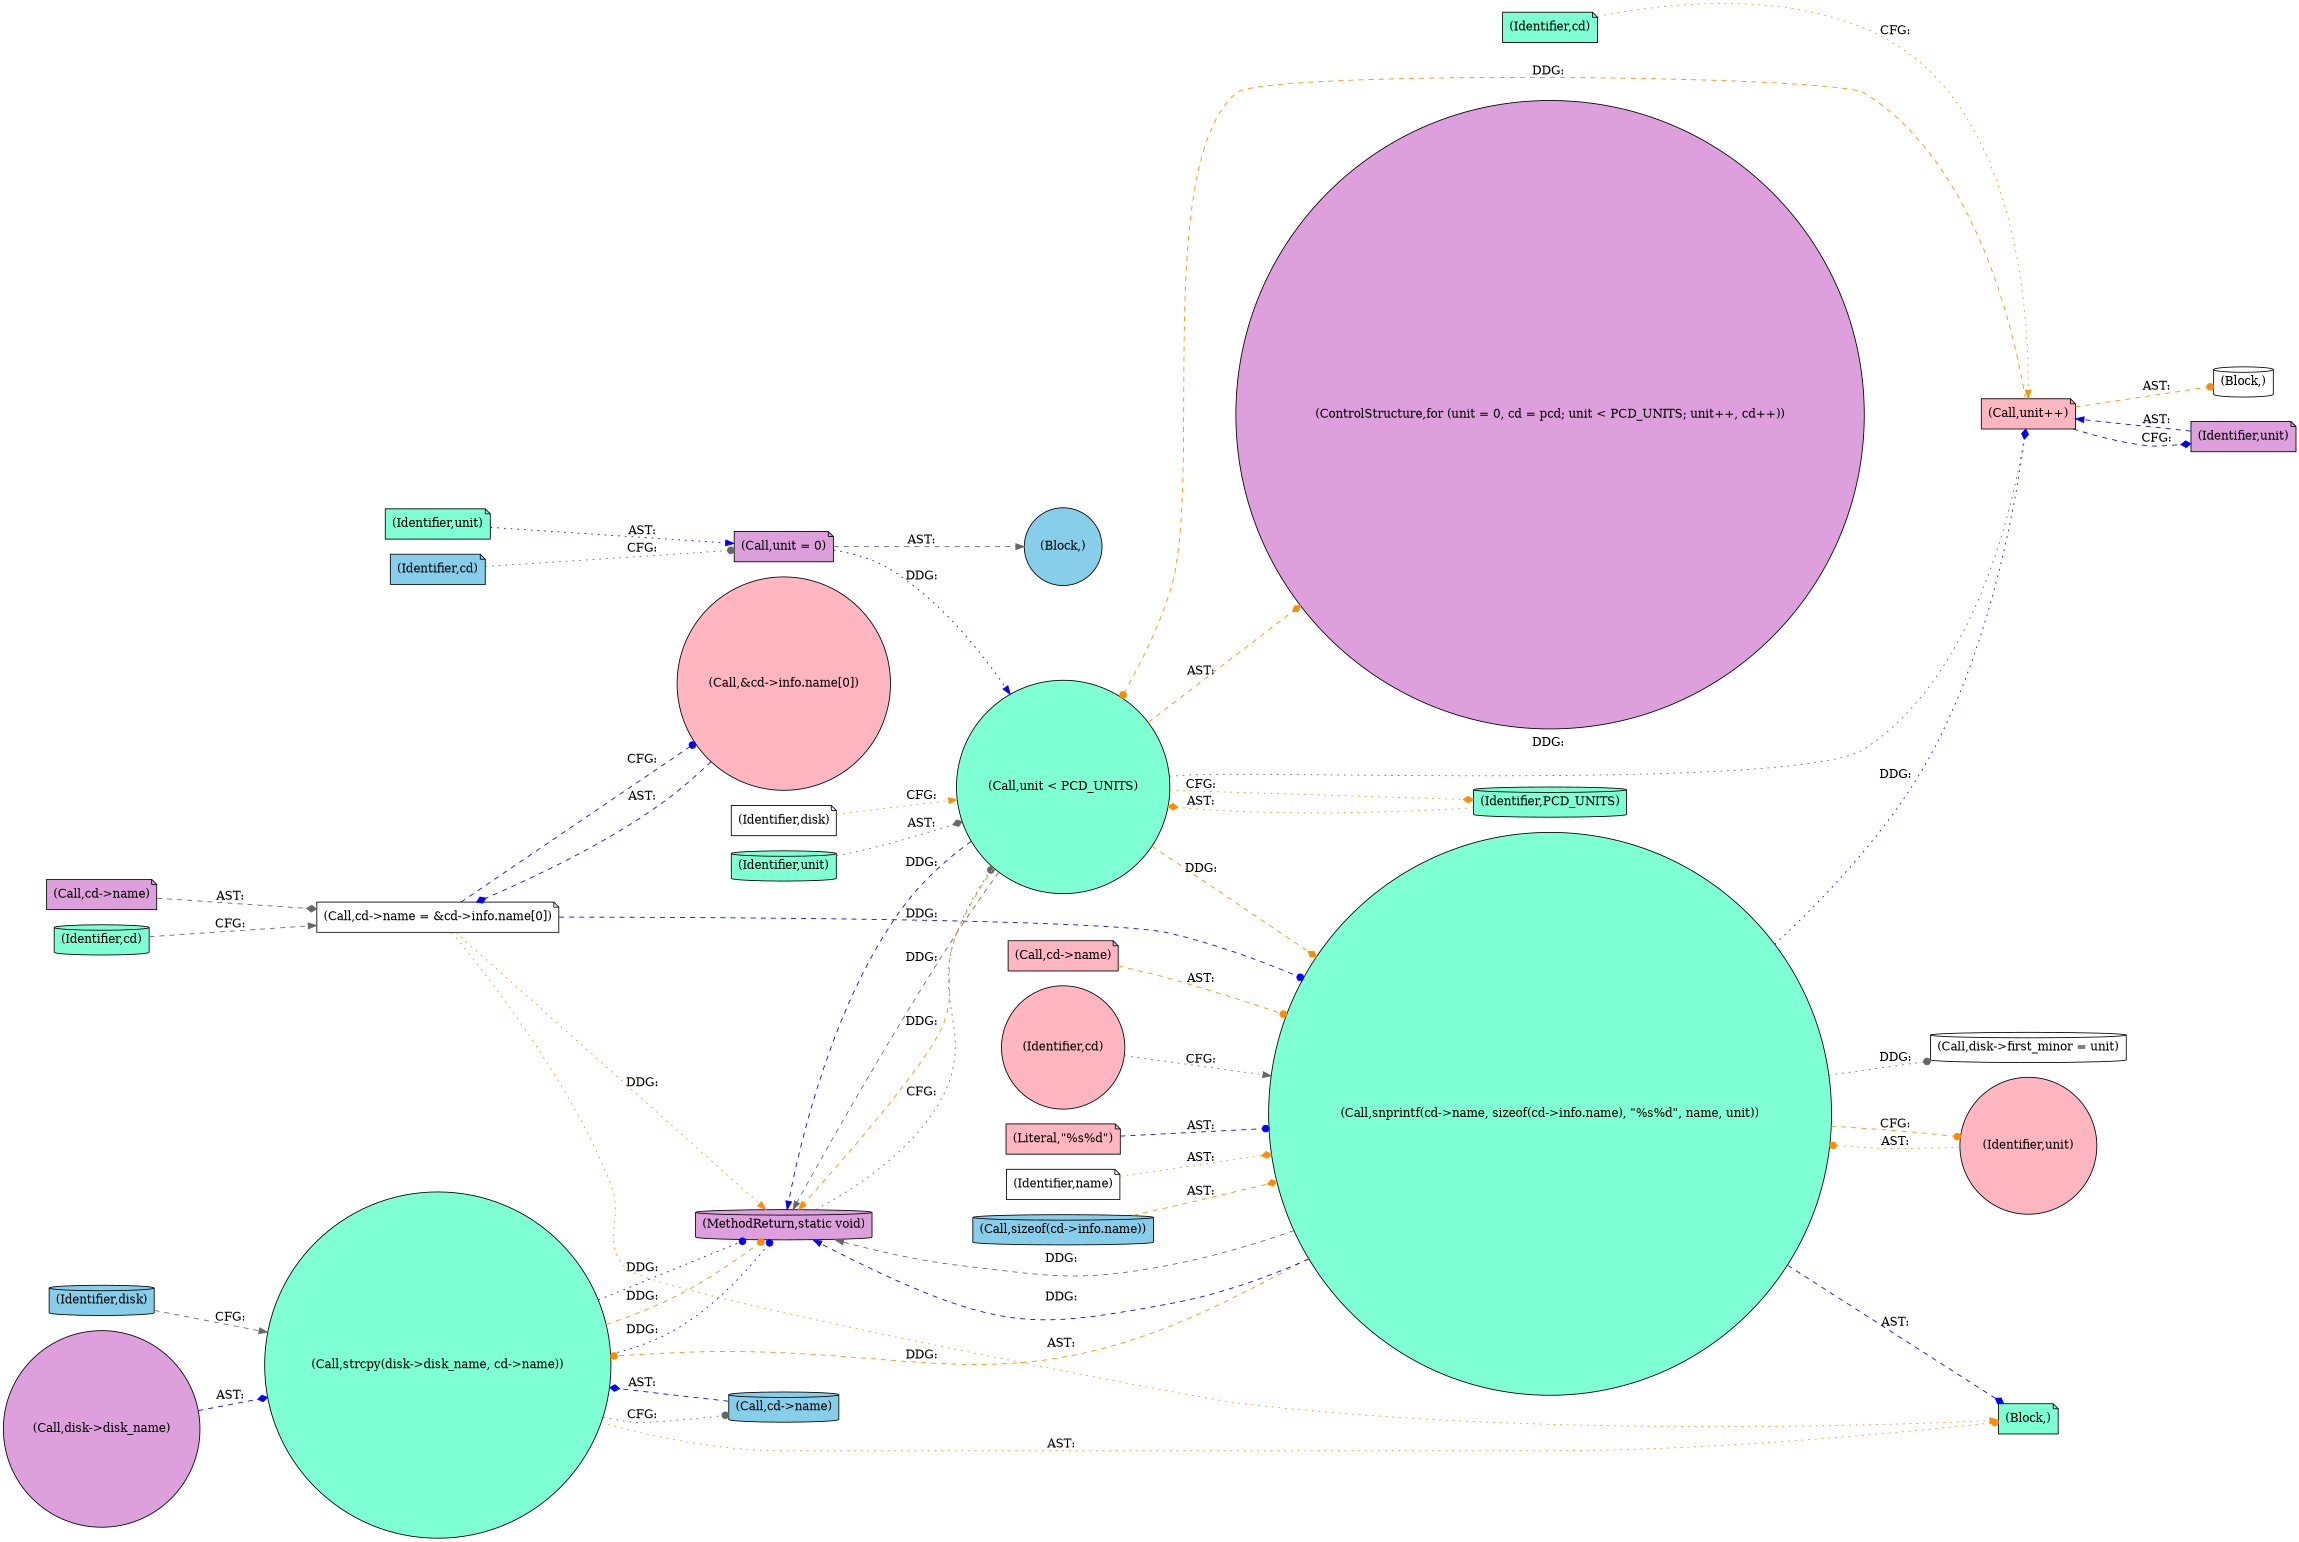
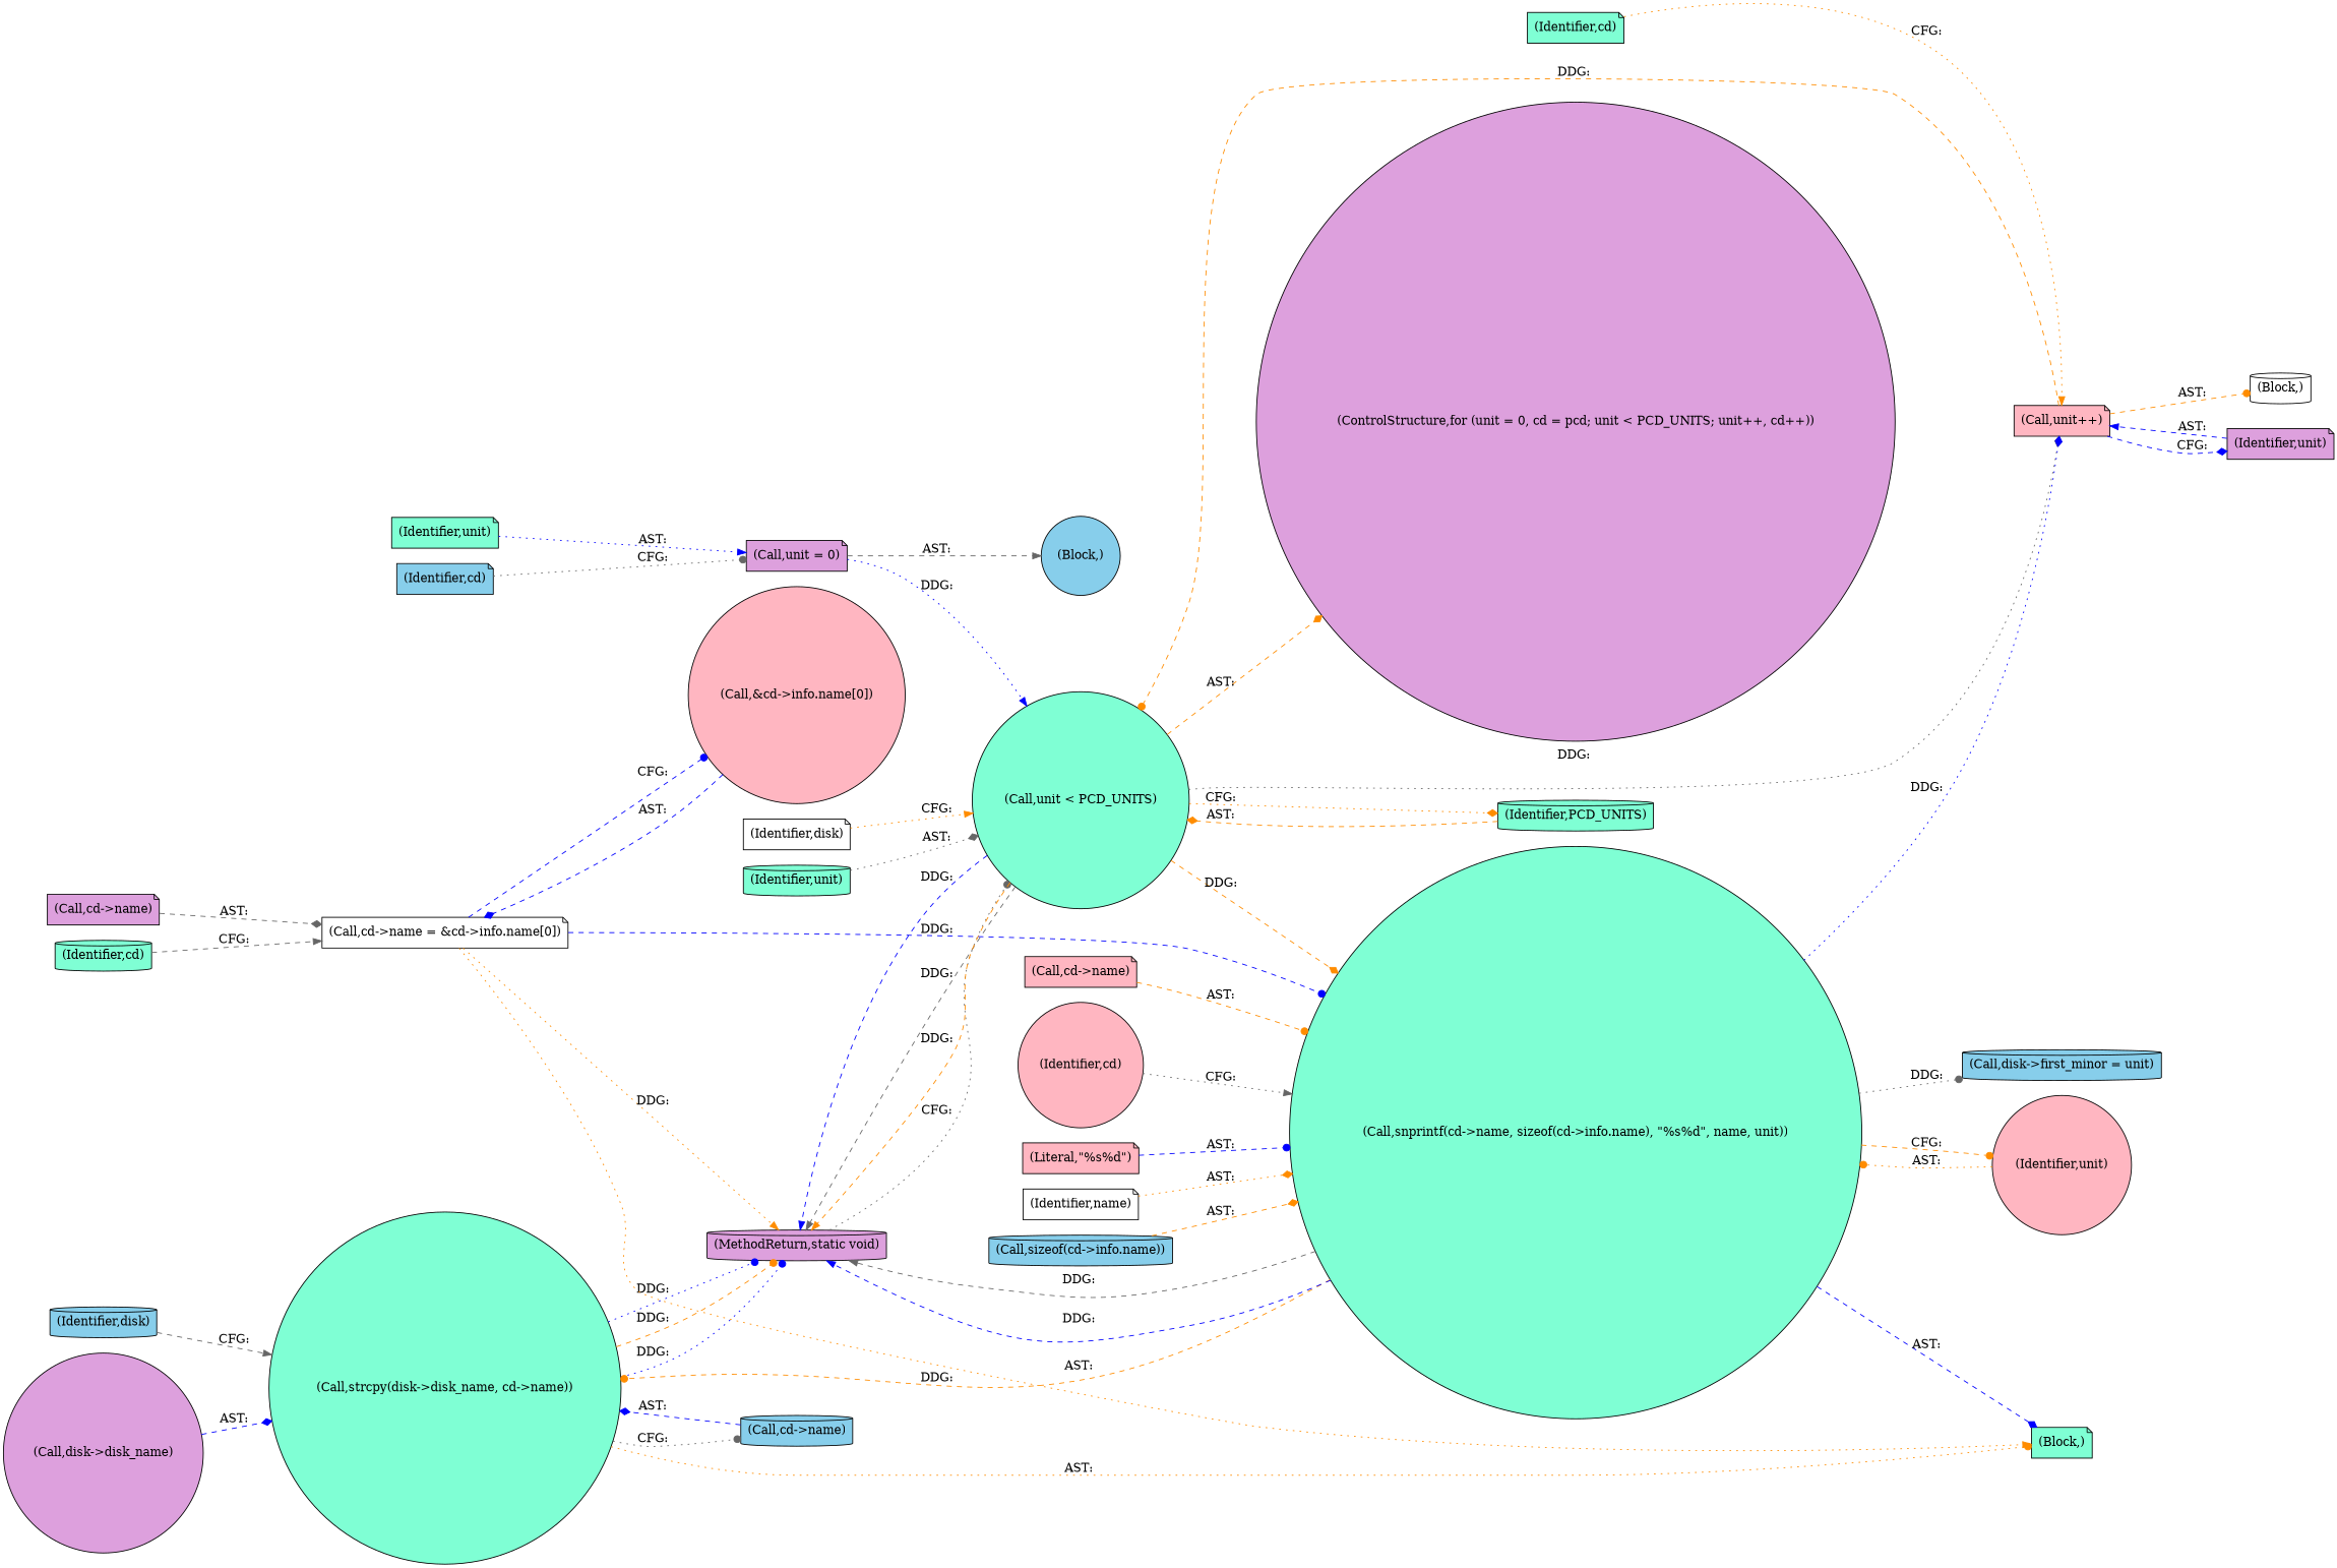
  digraph {
    rankdir=LR
    node [fillcolor=aquamarine shape=note style=filled]
    edge [arrowhead=dot color=darkorange style=dashed]
    n1 [label="(Call,strcpy(disk->disk_name, cd->name))" shape=circle]
    n2 [label="(Block,)"]
    n3 [fillcolor=plum label="(MethodReturn,static void)" shape=cylinder]
    n4 [fillcolor=skyblue label="(Call,cd->name)" shape=cylinder]
    n5 [label="(Call,unit < PCD_UNITS)" shape=circle]
    n6 [label="(Call,snprintf(cd->name, sizeof(cd->info.name), \"%s%d\", name, unit))" shape=circle]
    n7 [fillcolor=lightpink label="(Call,unit++)"]
-   n8 [fillcolor=white label="(Call,disk->first_minor = unit)" shape=cylinder]
+   n8 [fillcolor=skyblue label="(Call,disk->first_minor = unit)" shape=cylinder]
    n9 [fillcolor=lightpink label="(Identifier,unit)" shape=circle]
    n10 [fillcolor=white label="(Block,)" shape=cylinder]
    n11 [fillcolor=plum label="(Identifier,unit)"]
    n12 [fillcolor=white label="(Call,cd->name = &cd->info.name[0])"]
    n13 [fillcolor=lightpink label="(Call,&cd->info.name[0])" shape=circle]
    n14 [label="(Identifier,PCD_UNITS)" shape=cylinder]
    n15 [fillcolor=plum label="(ControlStructure,for (unit = 0, cd = pcd; unit < PCD_UNITS; unit++, cd++))" shape=circle]
    n16 [fillcolor=plum label="(Call,unit = 0)"]
    n17 [fillcolor=skyblue label="(Block,)" shape=circle]
    n18 [fillcolor=plum label="(Call,cd->name)"]
    n19 [label="(Identifier,cd)"]
    n20 [fillcolor=lightpink label="(Call,cd->name)"]
    n21 [fillcolor=lightpink label="(Identifier,cd)" shape=circle]
    n22 [fillcolor=white label="(Identifier,disk)"]
    n23 [label="(Identifier,unit)" shape=cylinder]
    n24 [fillcolor=skyblue label="(Identifier,cd)"]
    n25 [label="(Identifier,cd)" shape=cylinder]
    n26 [fillcolor=lightpink label="(Literal,\"%s%d\")"]
    n27 [fillcolor=white label="(Identifier,name)"]
    n28 [label="(Identifier,unit)"]
    n29 [fillcolor=skyblue label="(Identifier,disk)" shape=cylinder]
    n30 [fillcolor=skyblue label="(Call,sizeof(cd->info.name))" shape=cylinder]
    n31 [fillcolor=plum label="(Call,disk->disk_name)" shape=circle]
    n1 -> n2 [label="AST: " style=dotted]
    n1 -> n3 [color=blue label="DDG: " style=dotted]
    n1 -> n3 [color=blue label="DDG: " style=dotted]
    n1 -> n3 [label="DDG: "]
    n1 -> n4 [color=gray40 label="CFG: " style=dotted]
    n3 -> n5 [color=gray40 label="CFG: " style=dotted]
    n4 -> n1 [arrowhead=diamond color=blue label="AST: "]
    n5 -> n3 [arrowhead=normal color=blue label="DDG: "]
    n5 -> n3 [arrowhead=normal color=gray40 label="DDG: "]
    n5 -> n3 [arrowhead=normal label="DDG: "]
    n5 -> n6 [arrowhead=diamond label="DDG: "]
    n5 -> n7 [arrowhead=diamond color=gray40 label="DDG: " style=dotted]
    n5 -> n14 [arrowhead=diamond label="CFG: " style=dotted]
    n5 -> n15 [arrowhead=diamond label="AST: "]
    n6 -> n1 [label="DDG: "]
    n6 -> n2 [arrowhead=diamond color=blue label="AST: "]
    n6 -> n3 [arrowhead=normal color=blue label="DDG: "]
    n6 -> n3 [arrowhead=normal color=gray40 label="DDG: "]
    n6 -> n7 [arrowhead=diamond color=blue label="DDG: " style=dotted]
    n6 -> n8 [color=gray40 label="DDG: " style=dotted]
    n6 -> n9 [label="CFG: "]
    n7 -> n5 [label="DDG: "]
    n7 -> n10 [label="AST: "]
    n7 -> n11 [arrowhead=diamond color=blue label="CFG: "]
    n9 -> n6 [label="AST: " style=dotted]
    n11 -> n7 [arrowhead=normal color=blue label="AST: "]
    n12 -> n2 [arrowhead=normal label="AST: " style=dotted]
    n12 -> n3 [arrowhead=normal label="DDG: " style=dotted]
    n12 -> n6 [color=blue label="DDG: "]
    n12 -> n13 [color=blue label="CFG: "]
    n13 -> n12 [arrowhead=diamond color=blue label="AST: "]
-   n14 -> n5 [arrowhead=diamond label="AST: " style=dotted]
+   n14 -> n5 [arrowhead=diamond label="AST: "]
    n16 -> n5 [arrowhead=normal color=blue label="DDG: " style=dotted]
    n16 -> n17 [arrowhead=normal color=gray40 label="AST: "]
    n18 -> n12 [arrowhead=diamond color=gray40 label="AST: "]
    n19 -> n7 [arrowhead=normal label="CFG: " style=dotted]
    n20 -> n6 [label="AST: "]
    n21 -> n6 [arrowhead=normal color=gray40 label="CFG: " style=dotted]
    n22 -> n5 [arrowhead=normal label="CFG: " style=dotted]
    n23 -> n5 [arrowhead=diamond color=gray40 label="AST: " style=dotted]
    n24 -> n16 [color=gray40 label="CFG: " style=dotted]
    n25 -> n12 [arrowhead=normal color=gray40 label="CFG: "]
    n26 -> n6 [color=blue label="AST: "]
    n27 -> n6 [arrowhead=diamond label="AST: " style=dotted]
    n28 -> n16 [arrowhead=normal color=blue label="AST: " style=dotted]
    n29 -> n1 [arrowhead=normal color=gray40 label="CFG: "]
    n30 -> n6 [arrowhead=diamond label="AST: "]
    n31 -> n1 [arrowhead=diamond color=blue label="AST: "]
  }
